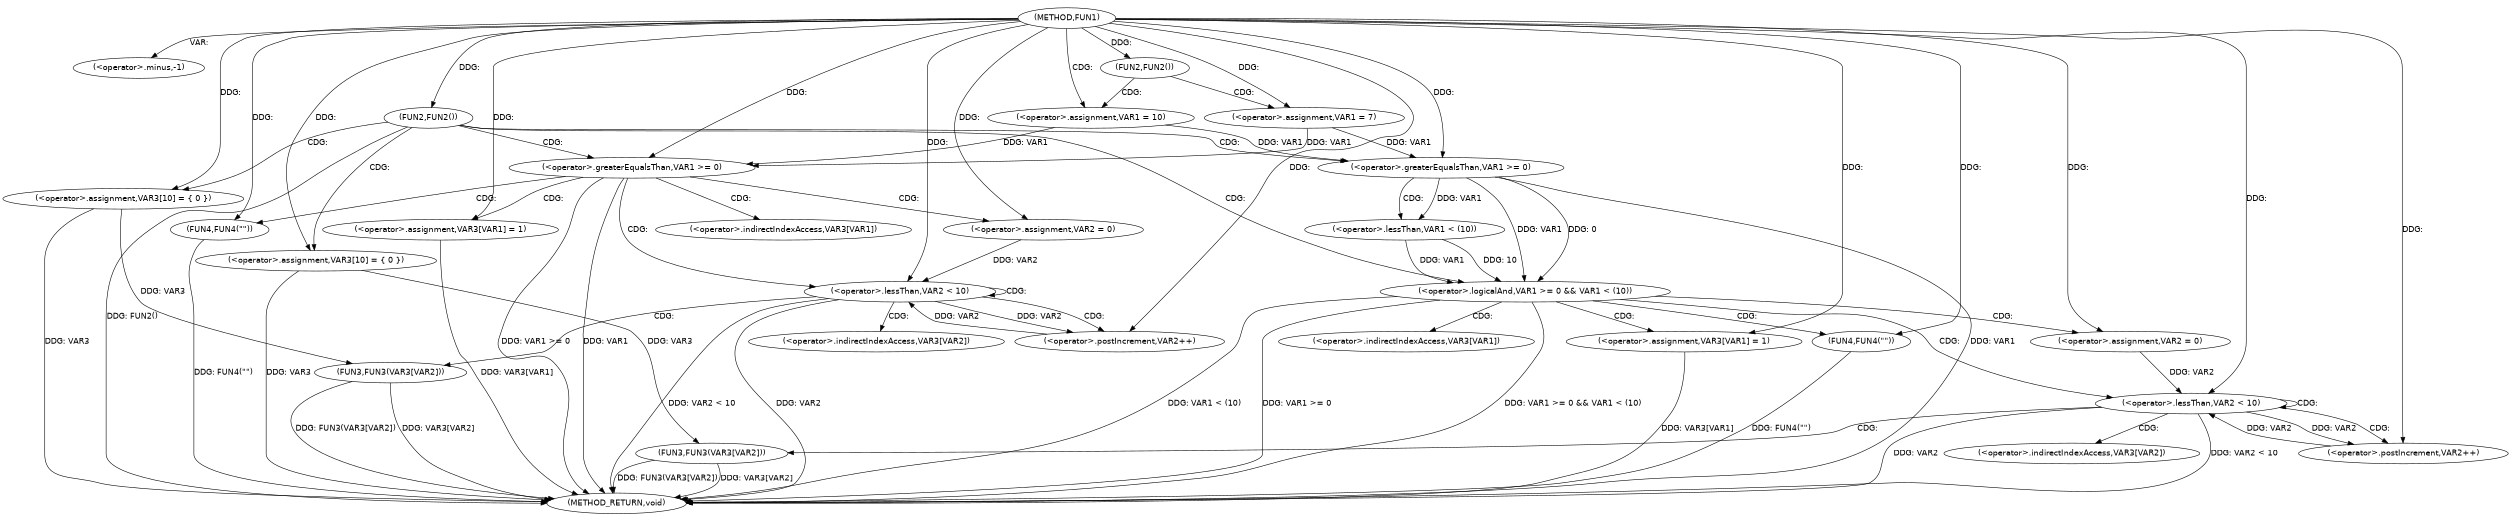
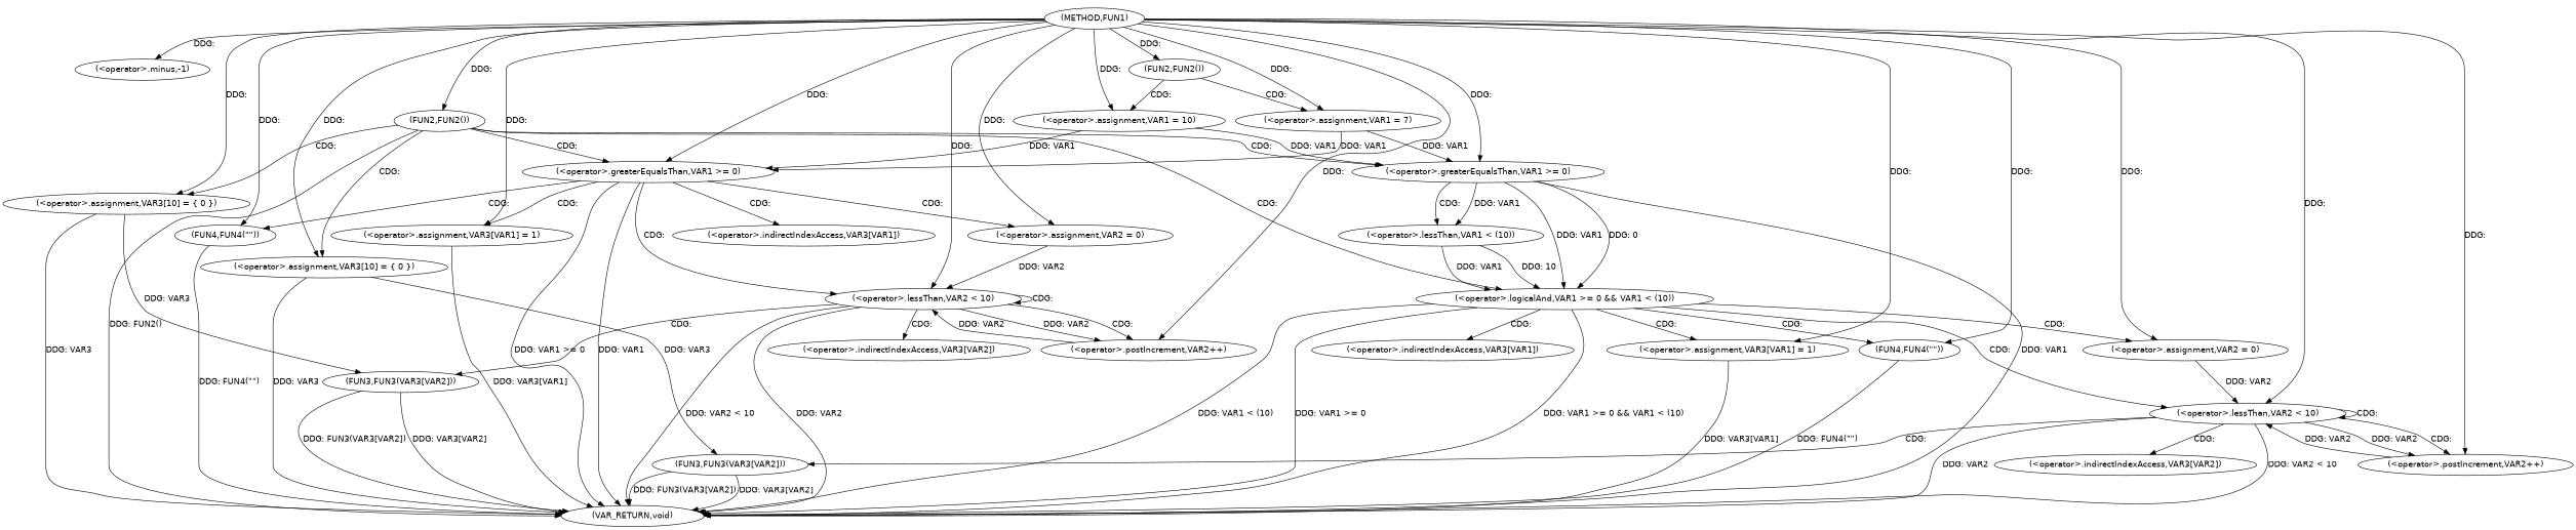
  digraph {
    fontname="DejaVu Sans"
    node [fontname="DejaVu Sans"]
    edge [fontname="DejaVu Sans"]
    n1 [label="(METHOD,FUN1)"]
    n2 [label="(<operator>.minus,-1)"]
    n3 [label="(FUN2,FUN2())"]
    n4 [label="(<operator>.assignment,VAR1 = 10)"]
    n5 [label="(<operator>.assignment,VAR1 = 7)"]
    n6 [label="(FUN2,FUN2())"]
    n7 [label="(<operator>.assignment,VAR3[10] = { 0 })"]
    n8 [label="(<operator>.greaterEqualsThan,VAR1 >= 0)"]
    n9 [label="(<operator>.assignment,VAR3[VAR1] = 1)"]
    n10 [label="(<operator>.assignment,VAR2 = 0)"]
    n11 [label="(<operator>.lessThan,VAR2 < 10)"]
    n12 [label="(<operator>.postIncrement,VAR2++)"]
    n13 [label="(FUN4,FUN4(\"\"))"]
    n14 [label="(<operator>.assignment,VAR3[10] = { 0 })"]
    n15 [label="(<operator>.greaterEqualsThan,VAR1 >= 0)"]
    n16 [label="(<operator>.assignment,VAR3[VAR1] = 1)"]
    n17 [label="(<operator>.assignment,VAR2 = 0)"]
    n18 [label="(<operator>.lessThan,VAR2 < 10)"]
    n19 [label="(<operator>.postIncrement,VAR2++)"]
    n20 [label="(FUN4,FUN4(\"\"))"]
-   n21 [label="(METHOD_RETURN,void)"]
+   n21 [label="(VAR_RETURN,void)"]
    n22 [label="(<operator>.logicalAnd,VAR1 >= 0 && VAR1 < (10))"]
    n23 [label="(FUN3,FUN3(VAR3[VAR2]))"]
    n24 [label="(<operator>.indirectIndexAccess,VAR3[VAR1])"]
    n25 [label="(<operator>.indirectIndexAccess,VAR3[VAR2])"]
    n26 [label="(FUN3,FUN3(VAR3[VAR2]))"]
    n27 [label="(<operator>.lessThan,VAR1 < (10))"]
    n28 [label="(<operator>.indirectIndexAccess,VAR3[VAR2])"]
    n29 [label="(<operator>.indirectIndexAccess,VAR3[VAR1])"]
-   n1 -> n2 [label="VAR: "]
+   n1 -> n2 [label="DDG: "]
    n1 -> n3 [label="DDG: "]
-   n1 -> n4 [label="CDG: "]
+   n1 -> n4 [label="DDG: "]
    n1 -> n5 [label="DDG: "]
    n1 -> n6 [label="DDG: "]
    n1 -> n7 [label="DDG: "]
    n1 -> n8 [label="DDG: "]
    n1 -> n9 [label="DDG: "]
    n1 -> n10 [label="DDG: "]
    n1 -> n11 [label="DDG: "]
    n1 -> n12 [label="DDG: "]
    n1 -> n13 [label="DDG: "]
    n1 -> n14 [label="DDG: "]
    n1 -> n15 [label="DDG: "]
    n1 -> n16 [label="DDG: "]
    n1 -> n17 [label="DDG: "]
    n1 -> n18 [label="DDG: "]
    n1 -> n19 [label="DDG: "]
    n1 -> n20 [label="DDG: "]
    n3 -> n4 [label="CDG: "]
    n3 -> n5 [label="CDG: "]
    n4 -> n8 [label="DDG: VAR1"]
    n4 -> n15 [label="DDG: VAR1"]
    n5 -> n8 [label="DDG: VAR1"]
    n5 -> n15 [label="DDG: VAR1"]
    n6 -> n7 [label="CDG: "]
    n6 -> n8 [label="CDG: "]
    n6 -> n14 [label="CDG: "]
    n6 -> n15 [label="CDG: "]
    n6 -> n21 [label="DDG: FUN2()"]
    n6 -> n22 [label="CDG: "]
    n7 -> n21 [label="DDG: VAR3"]
    n7 -> n23 [label="DDG: VAR3"]
    n8 -> n9 [label="CDG: "]
    n8 -> n10 [label="CDG: "]
    n8 -> n11 [label="CDG: "]
    n8 -> n13 [label="CDG: "]
    n8 -> n21 [label="DDG: VAR1 >= 0"]
    n8 -> n21 [label="DDG: VAR1"]
    n8 -> n24 [label="CDG: "]
    n9 -> n21 [label="DDG: VAR3[VAR1]"]
    n10 -> n11 [label="DDG: VAR2"]
    n11 -> n11 [label="CDG: "]
    n11 -> n12 [label="DDG: VAR2"]
    n11 -> n12 [label="CDG: "]
    n11 -> n21 [label="DDG: VAR2"]
    n11 -> n21 [label="DDG: VAR2 < 10"]
    n11 -> n23 [label="CDG: "]
    n11 -> n25 [label="CDG: "]
    n12 -> n11 [label="DDG: VAR2"]
    n13 -> n21 [label="DDG: FUN4(\"\")"]
    n14 -> n21 [label="DDG: VAR3"]
    n14 -> n26 [label="DDG: VAR3"]
    n15 -> n21 [label="DDG: VAR1"]
    n15 -> n22 [label="DDG: VAR1"]
    n15 -> n22 [label="DDG: 0"]
    n15 -> n27 [label="DDG: VAR1"]
    n15 -> n27 [label="CDG: "]
    n16 -> n21 [label="DDG: VAR3[VAR1]"]
    n17 -> n18 [label="DDG: VAR2"]
    n18 -> n18 [label="CDG: "]
    n18 -> n19 [label="DDG: VAR2"]
    n18 -> n19 [label="CDG: "]
    n18 -> n21 [label="DDG: VAR2 < 10"]
    n18 -> n21 [label="DDG: VAR2"]
    n18 -> n26 [label="CDG: "]
    n18 -> n28 [label="CDG: "]
    n19 -> n18 [label="DDG: VAR2"]
    n20 -> n21 [label="DDG: FUN4(\"\")"]
    n22 -> n16 [label="CDG: "]
    n22 -> n17 [label="CDG: "]
    n22 -> n18 [label="CDG: "]
    n22 -> n20 [label="CDG: "]
    n22 -> n21 [label="DDG: VAR1 < (10)"]
    n22 -> n21 [label="DDG: VAR1 >= 0"]
    n22 -> n21 [label="DDG: VAR1 >= 0 && VAR1 < (10)"]
    n22 -> n29 [label="CDG: "]
    n23 -> n21 [label="DDG: VAR3[VAR2]"]
    n23 -> n21 [label="DDG: FUN3(VAR3[VAR2])"]
    n26 -> n21 [label="DDG: FUN3(VAR3[VAR2])"]
    n26 -> n21 [label="DDG: VAR3[VAR2]"]
    n27 -> n22 [label="DDG: VAR1"]
    n27 -> n22 [label="DDG: 10"]
  }
